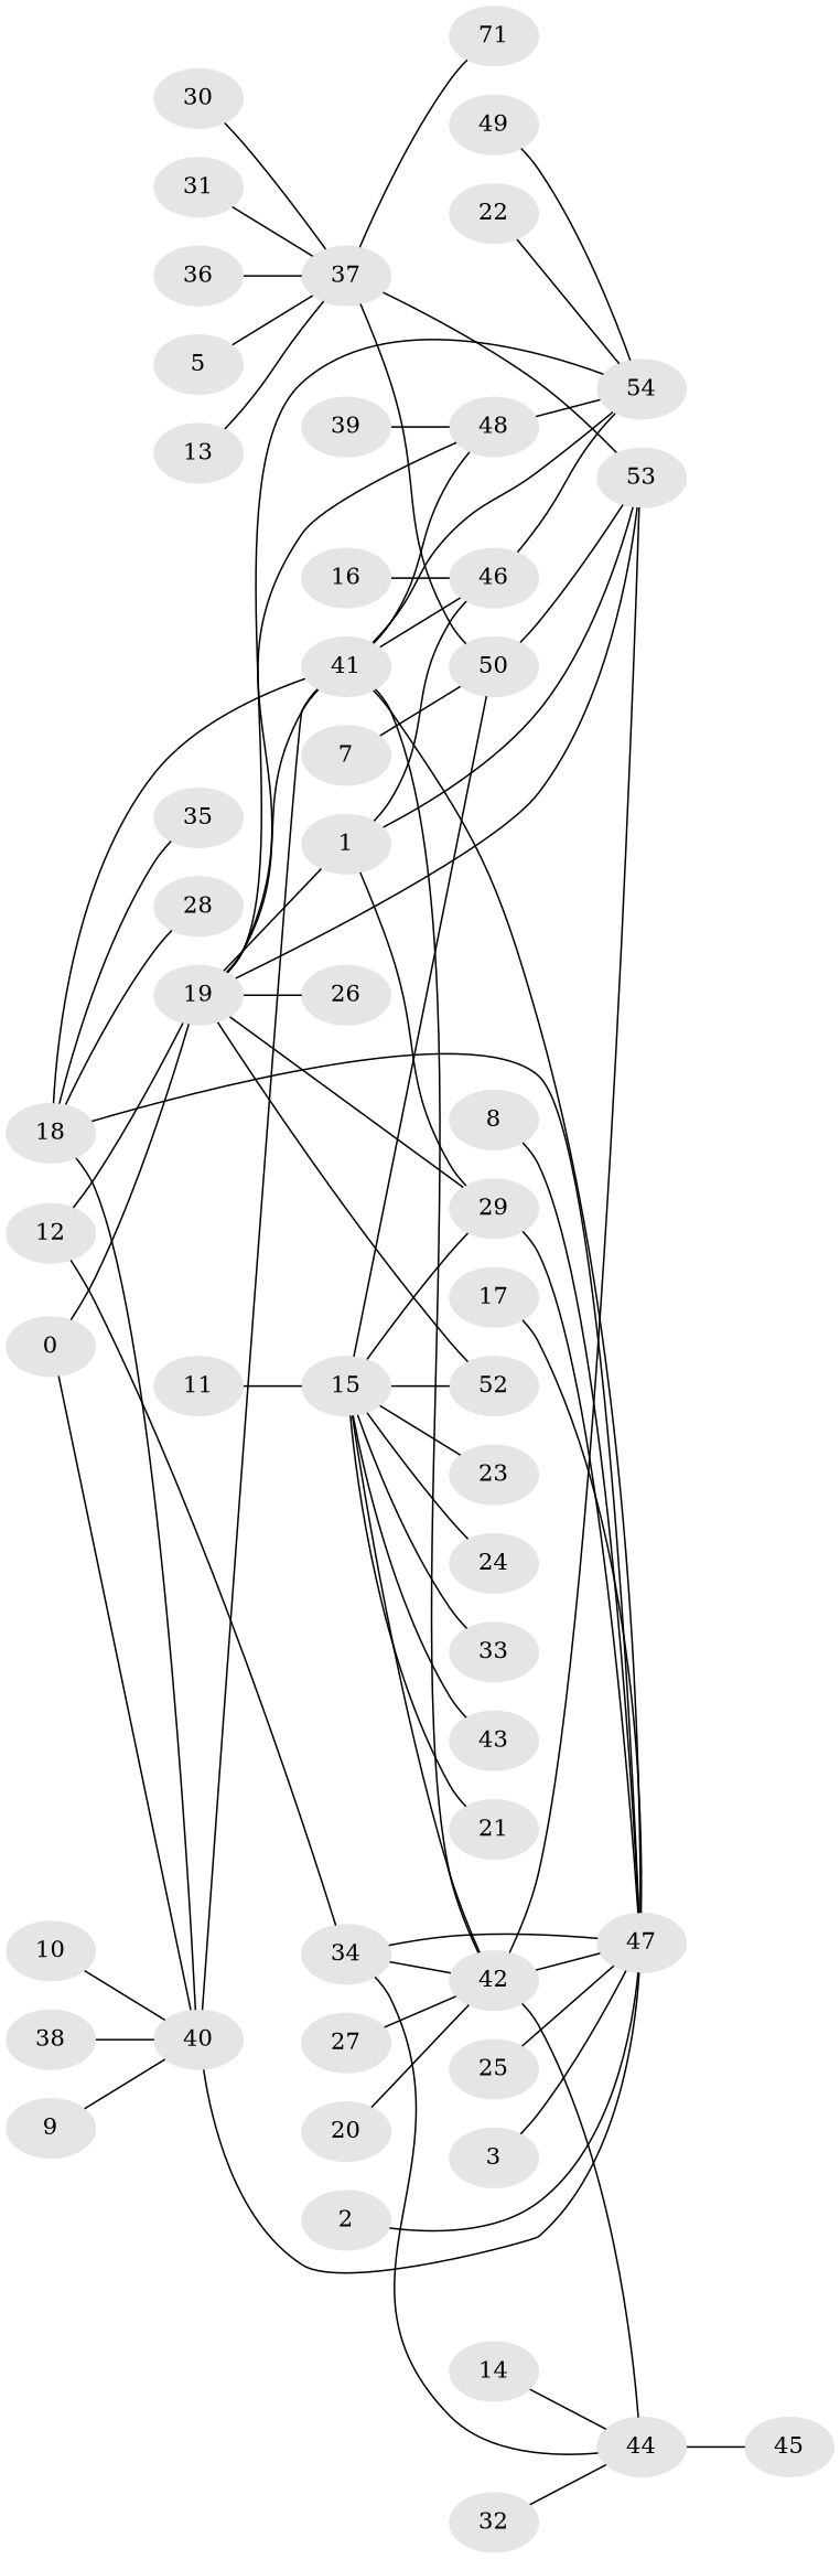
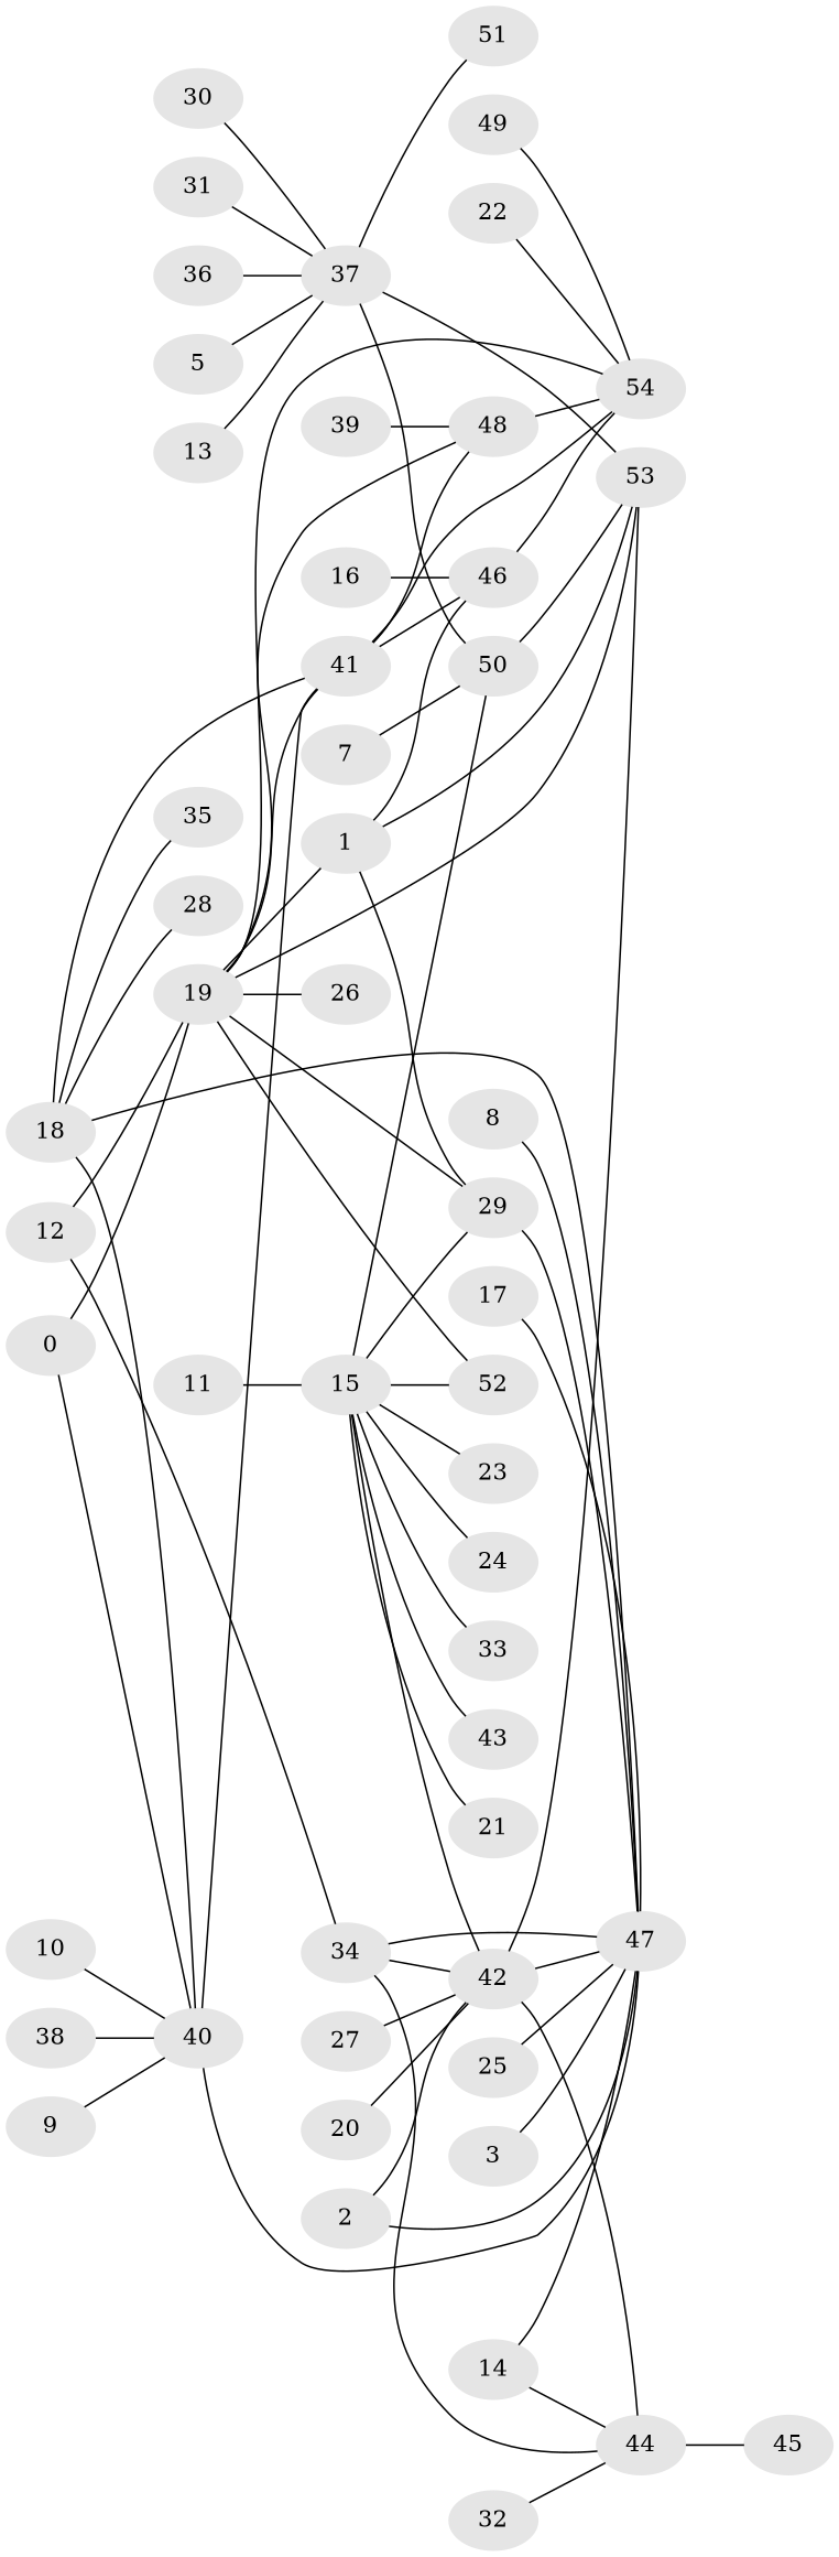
  graph {
    rankdir=LR
    node [color=gray90 style=filled]
    edge [weight=1.0]
    1
    29
    46
    53
    47
    54
    2
    3
    n9 [label=0]
    19
    40
    52
    41
    26
    48
    5
    37
    50
-   51 [label=71]
+   51
    7
    8
    9
    10
    11
    15
    21
    23
    24
    33
    42
    43
    12
    34
    44
    13
    14
    45
    16
    17
    18
    28
    35
    20
    22
    25
    27
    30
    31
    32
    36
    38
    39
    49
    1 -- 29
    1 -- 46
    1 -- 53
    29 -- 47
    46 -- 54 [weight=2.0]
    2 -- 47
    3 -- 47
    n9 -- 19
    n9 -- 40
    19 -- 1 [weight=2.0]
    19 -- 29
    19 -- 53
    19 -- 54
    19 -- 52
    19 -- 41
    19 -- 26
    19 -- 48
    40 -- 47 [weight=3.0]
    40 -- 41
    41 -- 46 [weight=2.0]
-   41 -- 47 [weight=3.0]
+   14 -- 47 [weight=3.0]
    41 -- 54
    41 -- 48
-   41 -- 42
+   2 -- 42
    48 -- 54
    5 -- 37
    37 -- 53 [weight=6.0]
    37 -- 50 [weight=3.0]
    37 -- 51
    50 -- 53 [weight=2.0]
    7 -- 50
    8 -- 47
    9 -- 40
    10 -- 40
    11 -- 15
    15 -- 29 [weight=5.0]
    15 -- 52
    15 -- 50
    15 -- 21
    15 -- 23
    15 -- 24
    15 -- 33
    15 -- 42
    15 -- 43
    42 -- 53
    42 -- 47
    42 -- 44 [weight=2.0]
    12 -- 19
    12 -- 34
    34 -- 47
    34 -- 42 [weight=6.0]
    34 -- 44 [weight=3.0]
    44 -- 45
    13 -- 37
    14 -- 44
    16 -- 46
    17 -- 47
    18 -- 47 [weight=3.0]
    18 -- 40
    18 -- 41
    18 -- 28
    18 -- 35
    20 -- 42
    22 -- 54
    25 -- 47
    27 -- 42
    30 -- 37
    31 -- 37
    32 -- 44
    36 -- 37
    38 -- 40
    39 -- 48
    49 -- 54
  }
